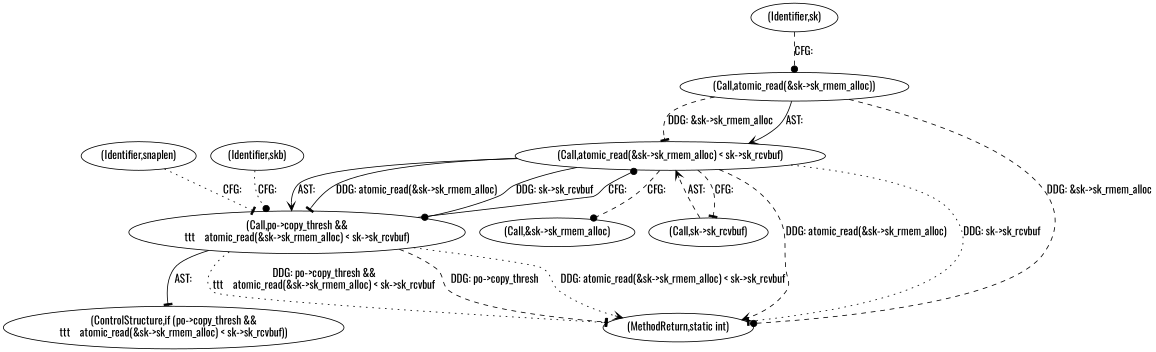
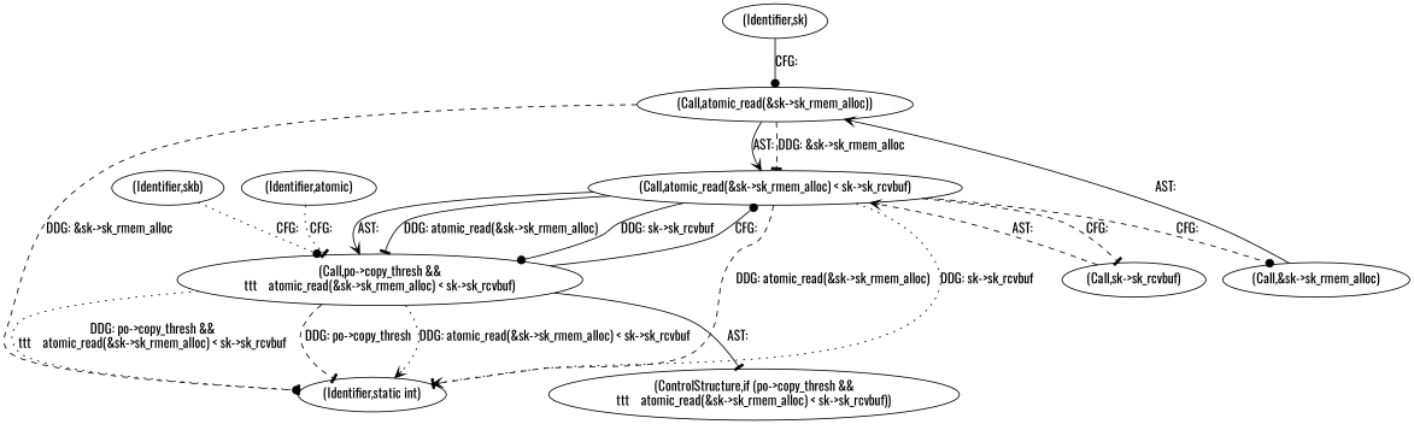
  digraph {
    fontname=Oswald
    node [fontname=Oswald]
    edge [arrowhead=tee fontname=Oswald style=solid]
    n1 [label="(Call,atomic_read(&sk->sk_rmem_alloc))"]
    n2 [label="(Call,atomic_read(&sk->sk_rmem_alloc) < sk->sk_rcvbuf)"]
-   n3 [label="(MethodReturn,static int)"]
+   n3 [label="(Identifier,static int)"]
    n4 [label="(Call,&sk->sk_rmem_alloc)"]
    n5 [label="(Call,po->copy_thresh &&\n\t\t\t    atomic_read(&sk->sk_rmem_alloc) < sk->sk_rcvbuf)"]
    n6 [label="(Call,sk->sk_rcvbuf)"]
    n7 [label="(ControlStructure,if (po->copy_thresh &&\n\t\t\t    atomic_read(&sk->sk_rmem_alloc) < sk->sk_rcvbuf))"]
    n8 [label="(Identifier,skb)"]
-   n9 [label="(Identifier,snaplen)"]
+   n9 [label="(Identifier,atomic)"]
    n10 [label="(Identifier,sk)"]
    n1 -> n2 [arrowhead=vee label="AST: "]
    n1 -> n2 [label="DDG: &sk->sk_rmem_alloc" style=dashed]
    n1 -> n3 [arrowhead=dot label="DDG: &sk->sk_rmem_alloc" style=dashed]
    n2 -> n3 [arrowhead=vee label="DDG: atomic_read(&sk->sk_rmem_alloc)" style=dashed]
    n2 -> n3 [label="DDG: sk->sk_rcvbuf" style=dotted]
    n2 -> n4 [arrowhead=dot label="CFG: " style=dashed]
    n2 -> n5 [arrowhead=vee label="AST: "]
    n2 -> n5 [label="DDG: atomic_read(&sk->sk_rmem_alloc)"]
    n2 -> n5 [arrowhead=dot label="DDG: sk->sk_rcvbuf"]
    n2 -> n6 [label="CFG: " style=dashed]
+   n4 -> n1 [arrowhead=vee label="AST: "]
    n5 -> n2 [arrowhead=dot label="CFG: "]
    n5 -> n3 [arrowhead=vee label="DDG: atomic_read(&sk->sk_rmem_alloc) < sk->sk_rcvbuf" style=dotted]
    n5 -> n3 [label="DDG: po->copy_thresh &&\n\t\t\t    atomic_read(&sk->sk_rmem_alloc) < sk->sk_rcvbuf" style=dotted]
    n5 -> n3 [label="DDG: po->copy_thresh" style=dashed]
    n5 -> n7 [label="AST: "]
    n6 -> n2 [arrowhead=vee label="AST: " style=dashed]
    n8 -> n5 [arrowhead=dot label="CFG: " style=dotted]
    n9 -> n5 [label="CFG: " style=dotted]
-   n10 -> n1 [arrowhead=dot label="CFG: " style=dashed]
+   n10 -> n1 [arrowhead=dot label="CFG: "]
  }
